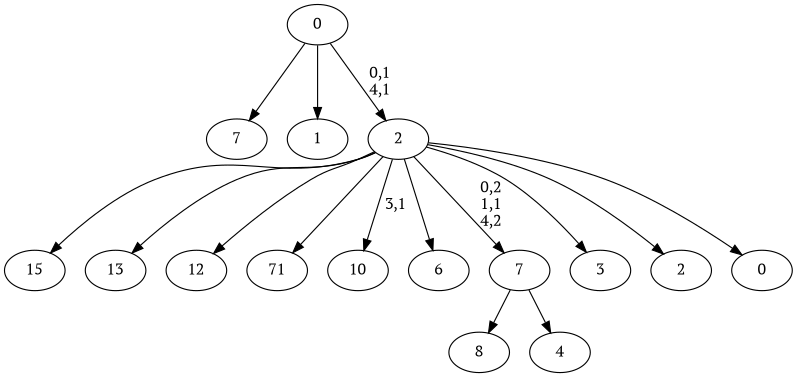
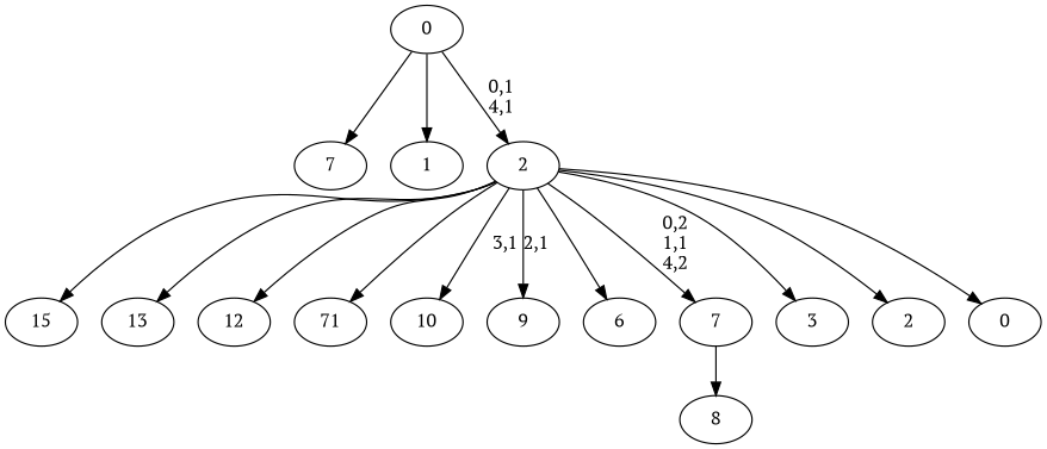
  digraph {
    fontname="PT Serif"
    node [fontname="PT Serif"]
    edge [fontname="PT Serif"]
    n1 [label=15]
    n2 [label=13]
    n3 [label=12]
    n4 [label=71]
    n5 [label=10]
+   n6 [label=9]
    n7 [label=8]
    n8 [label=7]
    n9 [label=6]
-   n10 [label=4]
    7
    n12 [label=3]
    n13 [label=2]
    n14 [label=1]
    n15 [label=0]
    2
    0
    7 -> n7
-   7 -> n10
    2 -> n1
    2 -> n2
    2 -> n3
    2 -> n4
    2 -> n5 [label="3,1"]
+   2 -> n6 [label="2,1"]
    2 -> n9
    2 -> 7 [label="0,2\n1,1\n4,2"]
    2 -> n12
    2 -> n13
    2 -> n15
    0 -> n8
    0 -> n14
    0 -> 2 [label="0,1\n4,1"]
  }
